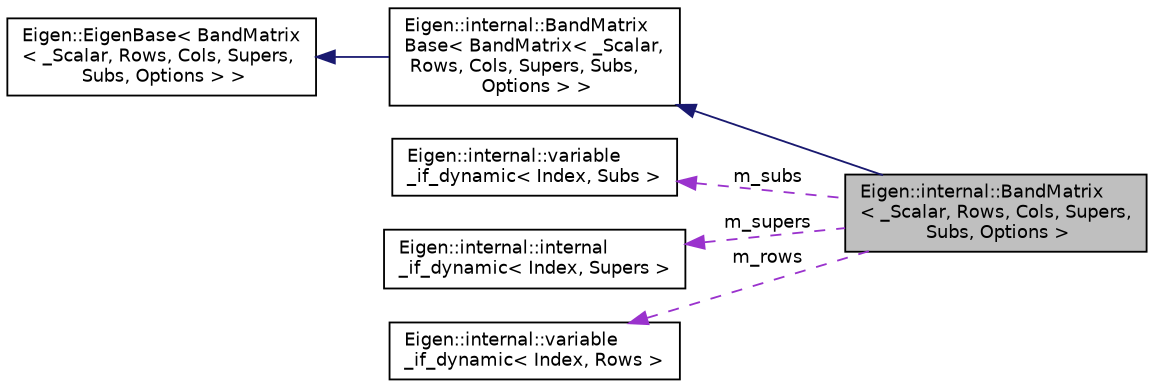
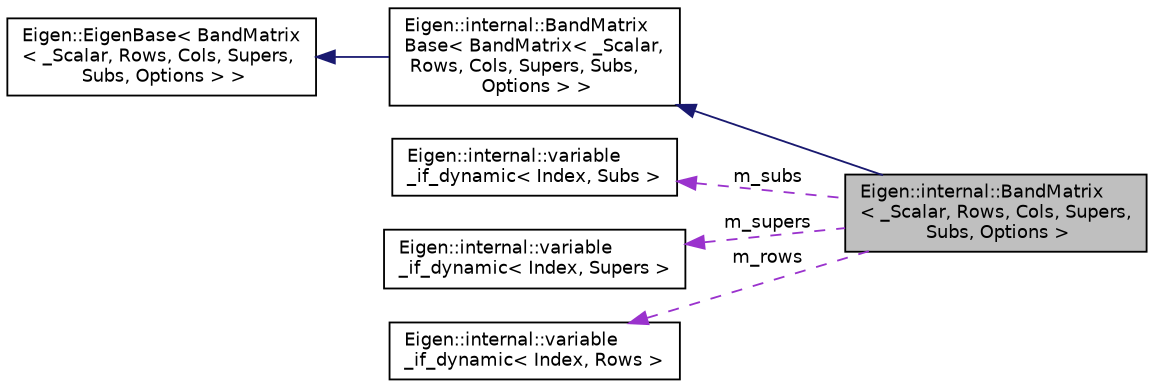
  digraph {
    rankdir=LR
    node [color=black fillcolor=white fontname=Helvetica fontsize=10 shape=record style=filled]
    edge [color=darkorchid3 dir=back fontname=Helvetica fontsize=10 labelfontname=Helvetica labelfontsize=10 style=dashed]
    n1 [fillcolor=grey75 fontcolor=black height=0.2 label="Eigen::internal::BandMatrix\l\< _Scalar, Rows, Cols, Supers,\l Subs, Options \>" width=0.4]
    n2 [height=0.2 label="Eigen::internal::BandMatrix\lBase\< BandMatrix\< _Scalar,\l Rows, Cols, Supers, Subs,\l Options \> \>" width=0.4]
    n3 [height=0.2 label="Eigen::EigenBase\< BandMatrix\l\< _Scalar, Rows, Cols, Supers,\l Subs, Options \> \>" width=0.4]
    n4 [height=0.2 label="Eigen::internal::variable\l_if_dynamic\< Index, Subs \>" width=0.4]
-   n5 [height=0.2 label="Eigen::internal::internal\l_if_dynamic\< Index, Supers \>" width=0.4]
+   n5 [height=0.2 label="Eigen::internal::variable\l_if_dynamic\< Index, Supers \>" width=0.4]
    n6 [height=0.2 label="Eigen::internal::variable\l_if_dynamic\< Index, Rows \>" width=0.4]
    n2 -> n1 [color=midnightblue style=solid]
    n3 -> n2 [color=midnightblue style=solid]
    n4 -> n1 [label=" m_subs"]
    n5 -> n1 [label=" m_supers"]
    n6 -> n1 [label=" m_rows"]
  }
